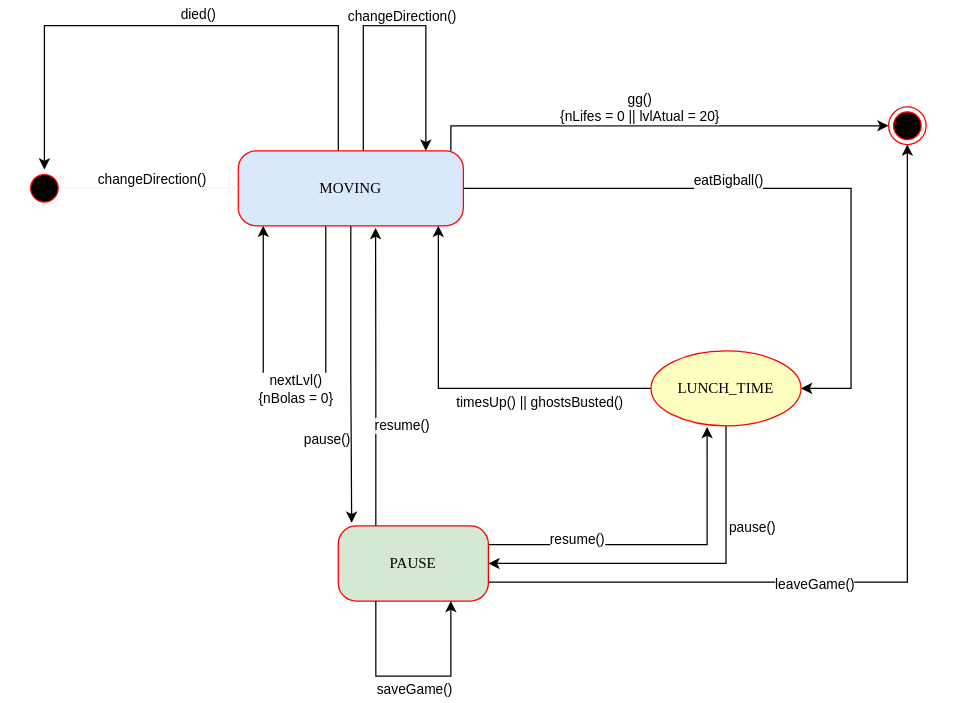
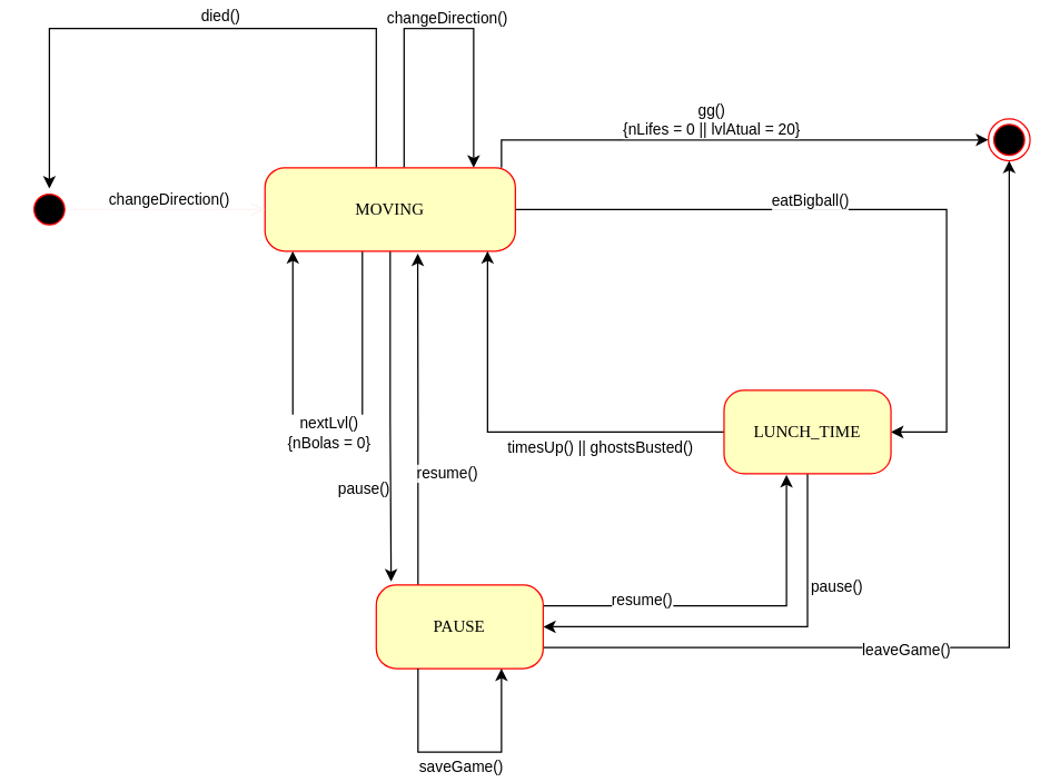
  <mxCell id="0" />
  <mxCell id="1" parent="0" />
  <mxCell id="2" value="" style="ellipse;html=1;shape=startState;fillColor=#000000;strokeColor=#ff0000;rounded=1;shadow=0;comic=0;labelBackgroundColor=none;fontFamily=Verdana;fontSize=12;fontColor=#000000;align=center;direction=south;" parent="1" vertex="1"><mxGeometry x="20" y="135" width="30" height="30" as="geometry" /></mxCell>
  <mxCell id="3" style="edgeStyle=orthogonalEdgeStyle;rounded=0;orthogonalLoop=1;jettySize=auto;html=1;" parent="1" source="14" target="19" edge="1"><mxGeometry relative="1" as="geometry"><Array as="points"><mxPoint x="680" y="150" /><mxPoint x="680" y="310" /></Array></mxGeometry></mxCell>
  <mxCell id="4" value="eatBigball()" style="edgeLabel;html=1;align=center;verticalAlign=middle;resizable=0;points=[];" parent="3" vertex="1" connectable="0"><mxGeometry x="-0.166" y="4" relative="1" as="geometry"><mxPoint x="-2" y="-3" as="offset" /></mxGeometry></mxCell>
  <mxCell id="5" style="edgeStyle=orthogonalEdgeStyle;rounded=0;orthogonalLoop=1;jettySize=auto;html=1;" edge="1" parent="1" source="14" target="14"><mxGeometry relative="1" as="geometry"><mxPoint x="200" y="300" as="targetPoint" /><Array as="points"><mxPoint x="260" y="300" /><mxPoint x="210" y="300" /></Array></mxGeometry></mxCell>
  <mxCell id="6" value="nextLvl()&lt;br&gt;{nBolas = 0}" style="edgeLabel;html=1;align=center;verticalAlign=middle;resizable=0;points=[];" vertex="1" connectable="0" parent="5"><mxGeometry x="0.262" y="3" relative="1" as="geometry"><mxPoint x="28" y="23" as="offset" /></mxGeometry></mxCell>
  <mxCell id="7" style="edgeStyle=orthogonalEdgeStyle;rounded=0;orthogonalLoop=1;jettySize=auto;html=1;entryX=0;entryY=0.5;entryDx=0;entryDy=0;" edge="1" parent="1" source="14" target="2"><mxGeometry relative="1" as="geometry"><mxPoint x="130" y="-44.32" as="targetPoint" /><Array as="points"><mxPoint x="270" y="20" /><mxPoint x="35" y="20" /></Array></mxGeometry></mxCell>
  <mxCell id="8" value="died()" style="edgeLabel;html=1;align=center;verticalAlign=middle;resizable=0;points=[];" vertex="1" connectable="0" parent="7"><mxGeometry x="-0.385" y="-2" relative="1" as="geometry"><mxPoint x="-75" y="-8" as="offset" /></mxGeometry></mxCell>
  <mxCell id="9" style="edgeStyle=orthogonalEdgeStyle;rounded=0;orthogonalLoop=1;jettySize=auto;html=1;" edge="1" parent="1" source="14" target="22"><mxGeometry relative="1" as="geometry"><mxPoint x="370" y="120" as="sourcePoint" /><Array as="points"><mxPoint x="360" y="100" /></Array></mxGeometry></mxCell>
  <mxCell id="10" value="gg()&lt;br&gt;{nLifes = 0 || lvlAtual = 20}" style="edgeLabel;html=1;align=center;verticalAlign=middle;resizable=0;points=[];" vertex="1" connectable="0" parent="9"><mxGeometry x="-0.276" y="-2" relative="1" as="geometry"><mxPoint x="36" y="-17" as="offset" /></mxGeometry></mxCell>
  <mxCell id="11" style="edgeStyle=orthogonalEdgeStyle;rounded=0;orthogonalLoop=1;jettySize=auto;html=1;" edge="1" parent="1" source="14" target="14"><mxGeometry relative="1" as="geometry"><mxPoint x="330" y="110" as="targetPoint" /><Array as="points"><mxPoint x="290" y="20" /><mxPoint x="340" y="20" /></Array></mxGeometry></mxCell>
  <mxCell id="12" value="changeDirection()" style="edgeLabel;html=1;align=center;verticalAlign=middle;resizable=0;points=[];" vertex="1" connectable="0" parent="11"><mxGeometry x="0.356" y="1" relative="1" as="geometry"><mxPoint x="-21" y="-27" as="offset" /></mxGeometry></mxCell>
  <mxCell id="13" style="edgeStyle=orthogonalEdgeStyle;rounded=0;orthogonalLoop=1;jettySize=auto;html=1;entryX=0.089;entryY=-0.042;entryDx=0;entryDy=0;entryPerimeter=0;" edge="1" parent="1" source="14" target="29"><mxGeometry relative="1" as="geometry"><mxPoint x="280" y="380" as="targetPoint" /></mxGeometry></mxCell>
- <mxCell id="14" value="MOVING" style="rounded=1;whiteSpace=wrap;html=1;arcSize=24;fillColor=#dae8fc;strokeColor=#ff0000;shadow=0;comic=0;labelBackgroundColor=none;fontFamily=Verdana;fontSize=12;fontColor=#000000;align=center;" parent="1" vertex="1"><mxGeometry x="190" y="120" width="180" height="60" as="geometry" /></mxCell>
+ <mxCell id="14" value="MOVING" style="rounded=1;whiteSpace=wrap;html=1;arcSize=24;fillColor=#ffffc0;strokeColor=#ff0000;shadow=0;comic=0;labelBackgroundColor=none;fontFamily=Verdana;fontSize=12;fontColor=#000000;align=center;" parent="1" vertex="1"><mxGeometry x="190" y="120" width="180" height="60" as="geometry" /></mxCell>
  <mxCell id="15" style="edgeStyle=orthogonalEdgeStyle;rounded=0;orthogonalLoop=1;jettySize=auto;html=1;" parent="1" source="19" target="14" edge="1"><mxGeometry relative="1" as="geometry"><Array as="points"><mxPoint x="350" y="310" /></Array></mxGeometry></mxCell>
  <mxCell id="16" value="timesUp() || ghostsBusted()" style="edgeLabel;html=1;align=center;verticalAlign=middle;resizable=0;points=[];" parent="15" vertex="1" connectable="0"><mxGeometry x="-0.108" relative="1" as="geometry"><mxPoint x="44" y="10" as="offset" /></mxGeometry></mxCell>
  <mxCell id="17" style="edgeStyle=orthogonalEdgeStyle;rounded=0;orthogonalLoop=1;jettySize=auto;html=1;entryX=1;entryY=0.5;entryDx=0;entryDy=0;" edge="1" parent="1" source="19" target="29"><mxGeometry relative="1" as="geometry"><mxPoint x="580" y="480" as="targetPoint" /><Array as="points"><mxPoint x="580" y="450" /></Array></mxGeometry></mxCell>
  <mxCell id="18" value="pause()" style="edgeLabel;html=1;align=center;verticalAlign=middle;resizable=0;points=[];" vertex="1" connectable="0" parent="17"><mxGeometry x="-0.461" y="1" relative="1" as="geometry"><mxPoint x="19" y="-1" as="offset" /></mxGeometry></mxCell>
- <mxCell id="19" value="LUNCH_TIME" style="ellipse;whiteSpace=wrap;html=1;arcSize=24;fillColor=#ffffc0;strokeColor=#ff0000;shadow=0;comic=0;labelBackgroundColor=none;fontFamily=Verdana;fontSize=12;fontColor=#000000;align=center;" parent="1" vertex="1"><mxGeometry x="520" y="280" width="120" height="60" as="geometry" /></mxCell>
+ <mxCell id="19" value="LUNCH_TIME" style="rounded=1;whiteSpace=wrap;html=1;arcSize=24;fillColor=#ffffc0;strokeColor=#ff0000;shadow=0;comic=0;labelBackgroundColor=none;fontFamily=Verdana;fontSize=12;fontColor=#000000;align=center;" parent="1" vertex="1"><mxGeometry x="520" y="280" width="120" height="60" as="geometry" /></mxCell>
  <mxCell id="20" style="edgeStyle=orthogonalEdgeStyle;html=1;labelBackgroundColor=none;endArrow=open;endSize=8;strokeColor=#FFF2F2;fontFamily=Verdana;fontSize=12;align=left;" parent="1" source="2" target="14" edge="1"><mxGeometry relative="1" as="geometry" /></mxCell>
  <mxCell id="21" value="changeDirection()" style="edgeLabel;html=1;align=center;verticalAlign=middle;resizable=0;points=[];" vertex="1" connectable="0" parent="20"><mxGeometry x="-0.254" y="-1" relative="1" as="geometry"><mxPoint x="18" y="-9" as="offset" /></mxGeometry></mxCell>
  <mxCell id="22" value="" style="ellipse;html=1;shape=endState;fillColor=#000000;strokeColor=#ff0000;rounded=1;shadow=0;comic=0;labelBackgroundColor=none;fontFamily=Verdana;fontSize=12;fontColor=#000000;align=center;" vertex="1" parent="1"><mxGeometry x="710" y="85" width="30" height="30" as="geometry" /></mxCell>
  <mxCell id="23" style="edgeStyle=orthogonalEdgeStyle;rounded=0;orthogonalLoop=1;jettySize=auto;html=1;exitX=1;exitY=0.25;exitDx=0;exitDy=0;entryX=0.374;entryY=1.014;entryDx=0;entryDy=0;entryPerimeter=0;" edge="1" parent="1" source="29" target="19"><mxGeometry relative="1" as="geometry" /></mxCell>
  <mxCell id="24" value="resume()" style="edgeLabel;html=1;align=center;verticalAlign=middle;resizable=0;points=[];" vertex="1" connectable="0" parent="23"><mxGeometry x="-0.518" y="2" relative="1" as="geometry"><mxPoint x="5" y="-3" as="offset" /></mxGeometry></mxCell>
  <mxCell id="25" style="edgeStyle=orthogonalEdgeStyle;rounded=0;orthogonalLoop=1;jettySize=auto;html=1;exitX=0.25;exitY=0;exitDx=0;exitDy=0;entryX=0.61;entryY=1.028;entryDx=0;entryDy=0;entryPerimeter=0;" edge="1" parent="1" source="29" target="14"><mxGeometry relative="1" as="geometry" /></mxCell>
  <mxCell id="26" value="resume()" style="edgeLabel;html=1;align=center;verticalAlign=middle;resizable=0;points=[];" vertex="1" connectable="0" parent="25"><mxGeometry x="-0.287" y="-1" relative="1" as="geometry"><mxPoint x="19" y="4" as="offset" /></mxGeometry></mxCell>
  <mxCell id="27" style="edgeStyle=orthogonalEdgeStyle;rounded=0;orthogonalLoop=1;jettySize=auto;html=1;exitX=1;exitY=0.75;exitDx=0;exitDy=0;entryX=0.5;entryY=1;entryDx=0;entryDy=0;" edge="1" parent="1" source="29" target="22"><mxGeometry relative="1" as="geometry" /></mxCell>
  <mxCell id="28" value="leaveGame()" style="edgeLabel;html=1;align=center;verticalAlign=middle;resizable=0;points=[];" vertex="1" connectable="0" parent="27"><mxGeometry x="-0.241" y="-1" relative="1" as="geometry"><mxPoint as="offset" /></mxGeometry></mxCell>
- <mxCell id="29" value="PAUSE" style="rounded=1;whiteSpace=wrap;html=1;arcSize=24;fillColor=#d5e8d4;strokeColor=#ff0000;shadow=0;comic=0;labelBackgroundColor=none;fontFamily=Verdana;fontSize=12;fontColor=#000000;align=center;" vertex="1" parent="1"><mxGeometry x="270" y="420" width="120" height="60" as="geometry" /></mxCell>
+ <mxCell id="29" value="PAUSE" style="rounded=1;whiteSpace=wrap;html=1;arcSize=24;fillColor=#ffffc0;strokeColor=#ff0000;shadow=0;comic=0;labelBackgroundColor=none;fontFamily=Verdana;fontSize=12;fontColor=#000000;align=center;" vertex="1" parent="1"><mxGeometry x="270" y="420" width="120" height="60" as="geometry" /></mxCell>
  <mxCell id="30" style="edgeStyle=orthogonalEdgeStyle;rounded=0;orthogonalLoop=1;jettySize=auto;html=1;exitX=0.25;exitY=1;exitDx=0;exitDy=0;" edge="1" parent="1" source="29"><mxGeometry relative="1" as="geometry"><mxPoint x="360" y="480" as="targetPoint" /><Array as="points"><mxPoint x="300" y="540" /><mxPoint x="360" y="540" /><mxPoint x="360" y="480" /></Array></mxGeometry></mxCell>
  <mxCell id="31" value="saveGame()" style="edgeLabel;html=1;align=center;verticalAlign=middle;resizable=0;points=[];" vertex="1" connectable="0" parent="30"><mxGeometry x="-0.178" y="1" relative="1" as="geometry"><mxPoint x="16" y="11" as="offset" /></mxGeometry></mxCell>
  <mxCell id="32" value="pause()" style="edgeLabel;html=1;align=center;verticalAlign=middle;resizable=0;points=[];" vertex="1" connectable="0" parent="1"><mxGeometry x="260" y="350.003" as="geometry" /></mxCell>
